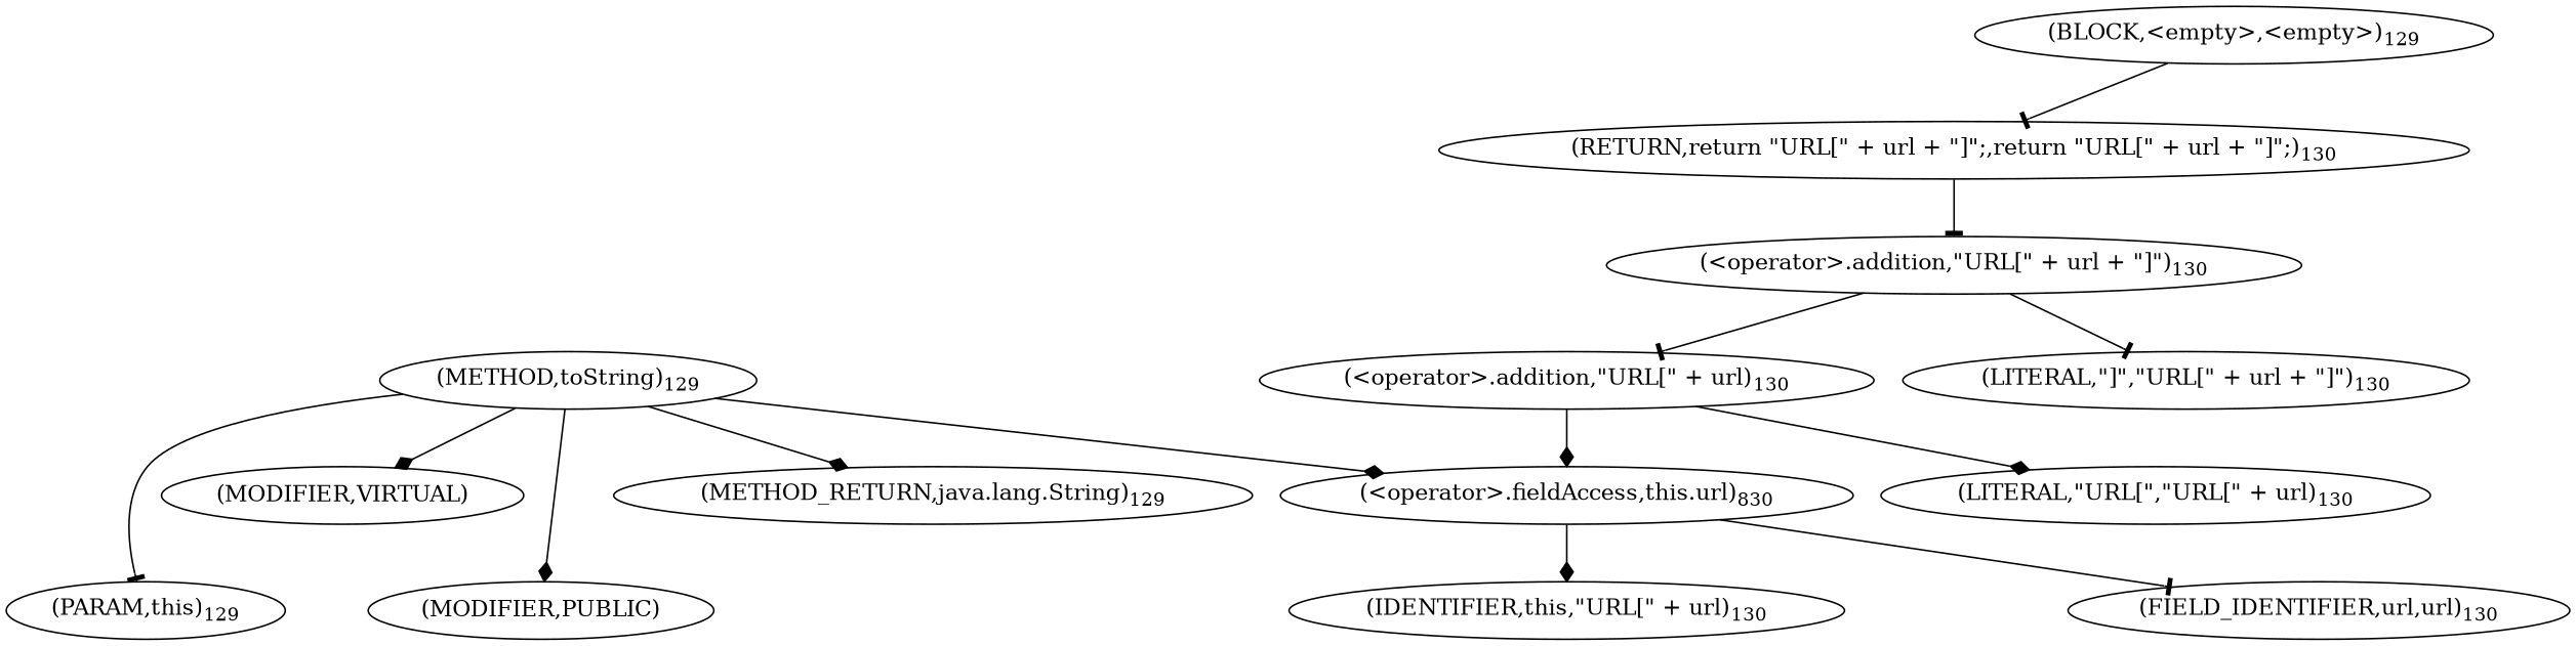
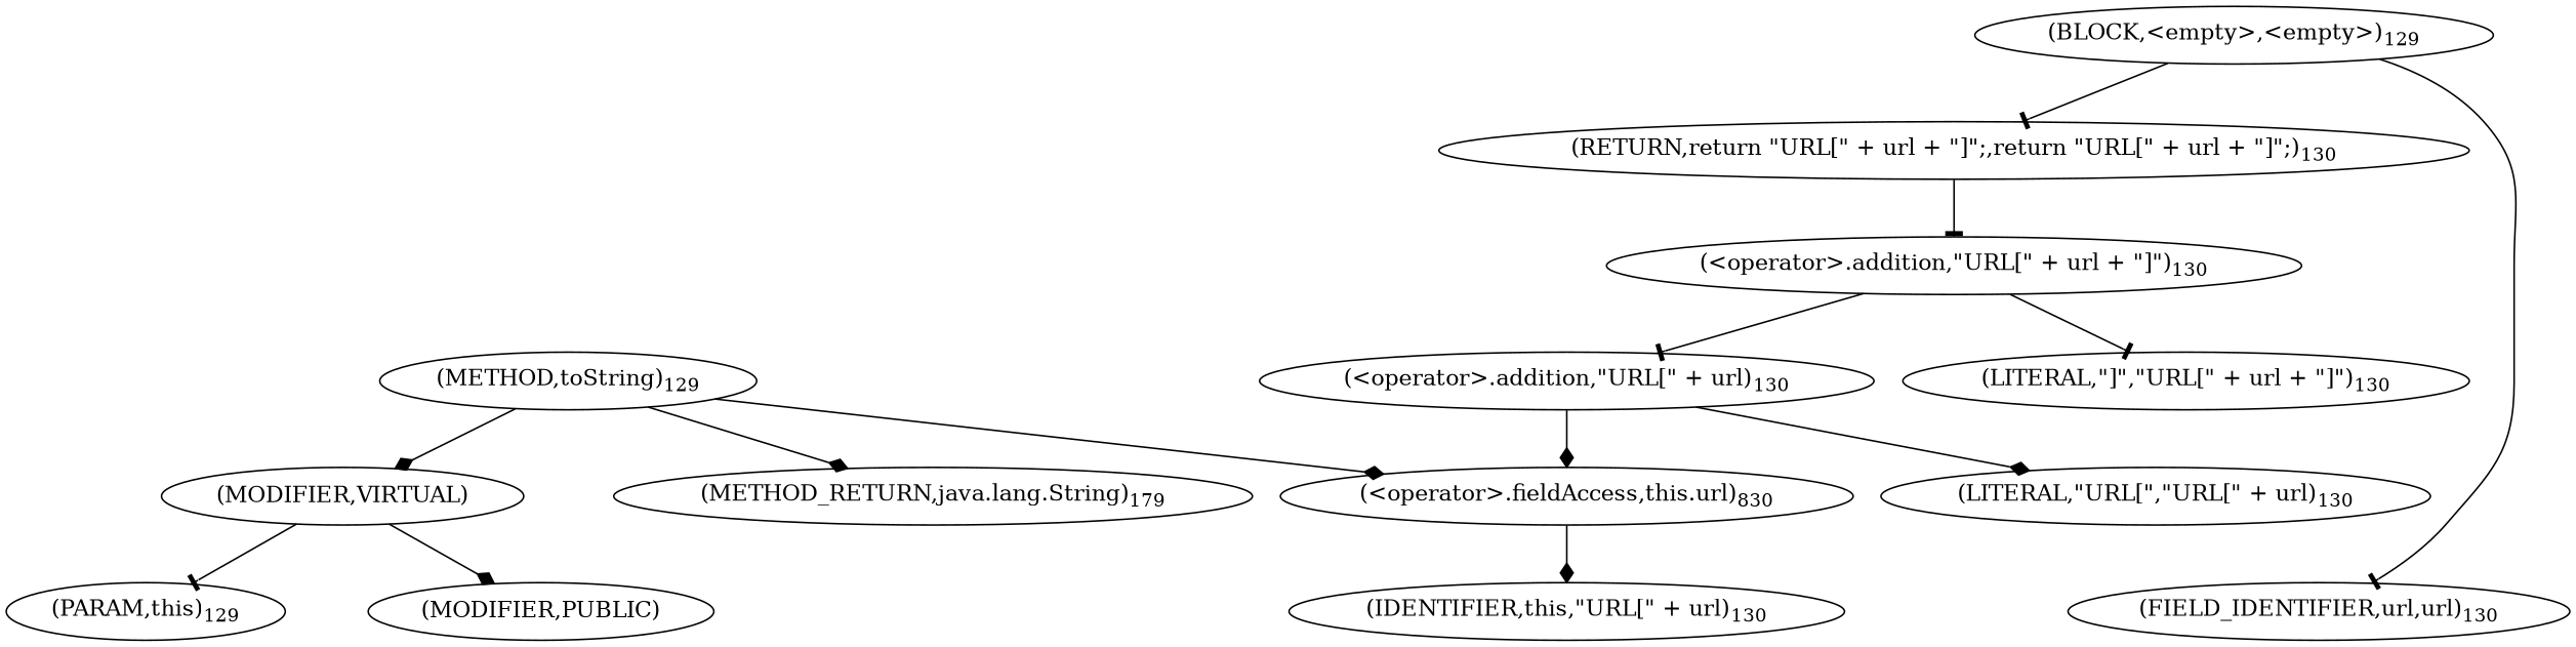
  digraph {
    edge [arrowhead=diamond]
    n1 [label=<(METHOD,toString)<SUB>129</SUB>>]
    n2 [label=<(PARAM,this)<SUB>129</SUB>>]
    n3 [label=<(MODIFIER,PUBLIC)>]
    n4 [label=<(MODIFIER,VIRTUAL)>]
-   n5 [label=<(METHOD_RETURN,java.lang.String)<SUB>129</SUB>>]
+   n5 [label=<(METHOD_RETURN,java.lang.String)<SUB>179</SUB>>]
    n6 [label=<(&lt;operator&gt;.fieldAccess,this.url)<SUB>830</SUB>>]
    n7 [label=<(BLOCK,&lt;empty&gt;,&lt;empty&gt;)<SUB>129</SUB>>]
    n8 [label=<(RETURN,return &quot;URL[&quot; + url + &quot;]&quot;;,return &quot;URL[&quot; + url + &quot;]&quot;;)<SUB>130</SUB>>]
    n9 [label=<(&lt;operator&gt;.addition,&quot;URL[&quot; + url + &quot;]&quot;)<SUB>130</SUB>>]
    n10 [label=<(&lt;operator&gt;.addition,&quot;URL[&quot; + url)<SUB>130</SUB>>]
    n11 [label=<(LITERAL,&quot;]&quot;,&quot;URL[&quot; + url + &quot;]&quot;)<SUB>130</SUB>>]
    n12 [label=<(LITERAL,&quot;URL[&quot;,&quot;URL[&quot; + url)<SUB>130</SUB>>]
    n13 [label=<(IDENTIFIER,this,&quot;URL[&quot; + url)<SUB>130</SUB>>]
    n14 [label=<(FIELD_IDENTIFIER,url,url)<SUB>130</SUB>>]
-   n1 -> n2 [arrowhead=tee]
-   n1 -> n3
+   n4 -> n2 [arrowhead=tee]
+   n4 -> n3
    n1 -> n4
    n1 -> n5
    n1 -> n6
    n6 -> n13
-   n6 -> n14 [arrowhead=tee]
+   n7 -> n14 [arrowhead=tee]
    n7 -> n8 [arrowhead=tee]
    n8 -> n9 [arrowhead=tee]
    n9 -> n10 [arrowhead=tee]
    n9 -> n11 [arrowhead=tee]
    n10 -> n6
    n10 -> n12
  }
